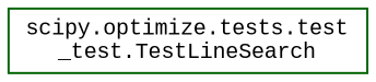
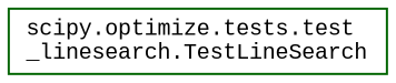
  digraph {
    rankdir=TB
    fontname="Liberation Mono"
-   n1 [color=darkgreen fillcolor=white fontname="Liberation Mono" fontsize=10 height=0.2 label="scipy.optimize.tests.test\l_test.TestLineSearch" shape=box style=filled width=0.4]
+   n1 [color=darkgreen fillcolor=white fontname="Liberation Mono" fontsize=10 height=0.2 label="scipy.optimize.tests.test\l_linesearch.TestLineSearch" shape=box style=filled width=0.4]
  }
